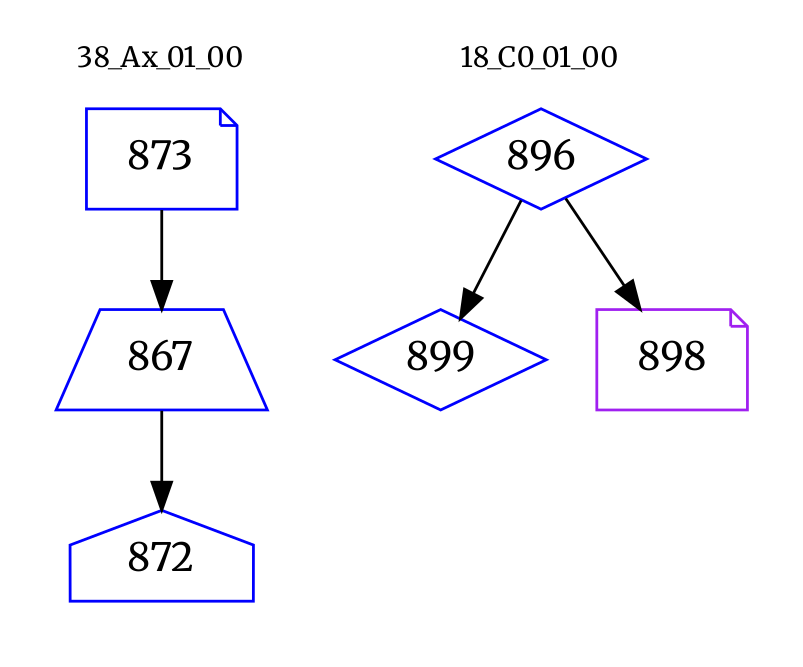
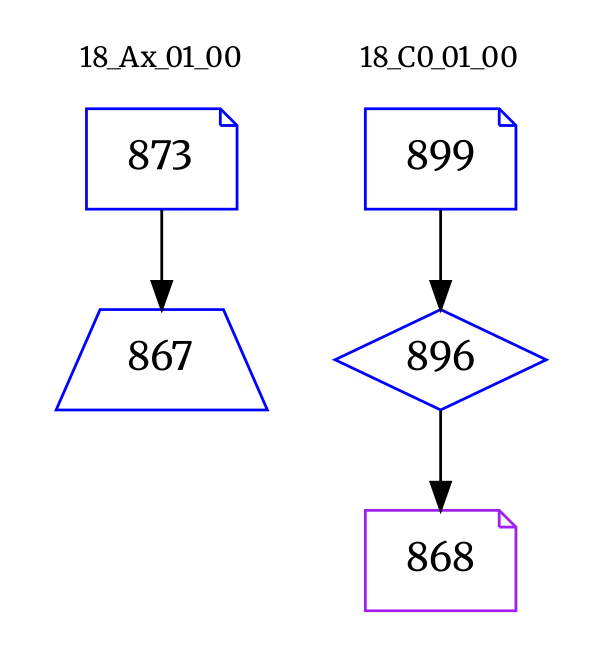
  digraph {
    fontname=Merriweather
    node [color=blue fontname=Merriweather shape=note]
    edge [color=black fontname=Merriweather]
    n1 [label=867 shape=trapezium]
    n2 [label=873]
-   n3 [label=872 shape=house]
    n4 [label=896 shape=diamond]
-   n5 [label=899 shape=diamond]
-   n6 [color=purple label=898]
+   n5 [label=899]
+   n6 [color=purple label=868]
    subgraph cluster_1 {
      color=white
      fontsize=10
-     label="38_Ax_01_00"
+     label="18_Ax_01_00"
      n1
      n2
-     n3
    }
    subgraph cluster_2 {
      color=white
      fontsize=10
      label="18_C0_01_00"
      n4
      n5
      n6
    }
-   n1 -> n3
    n2 -> n1
-   n4 -> n5
+   n5 -> n4
    n4 -> n6
  }
